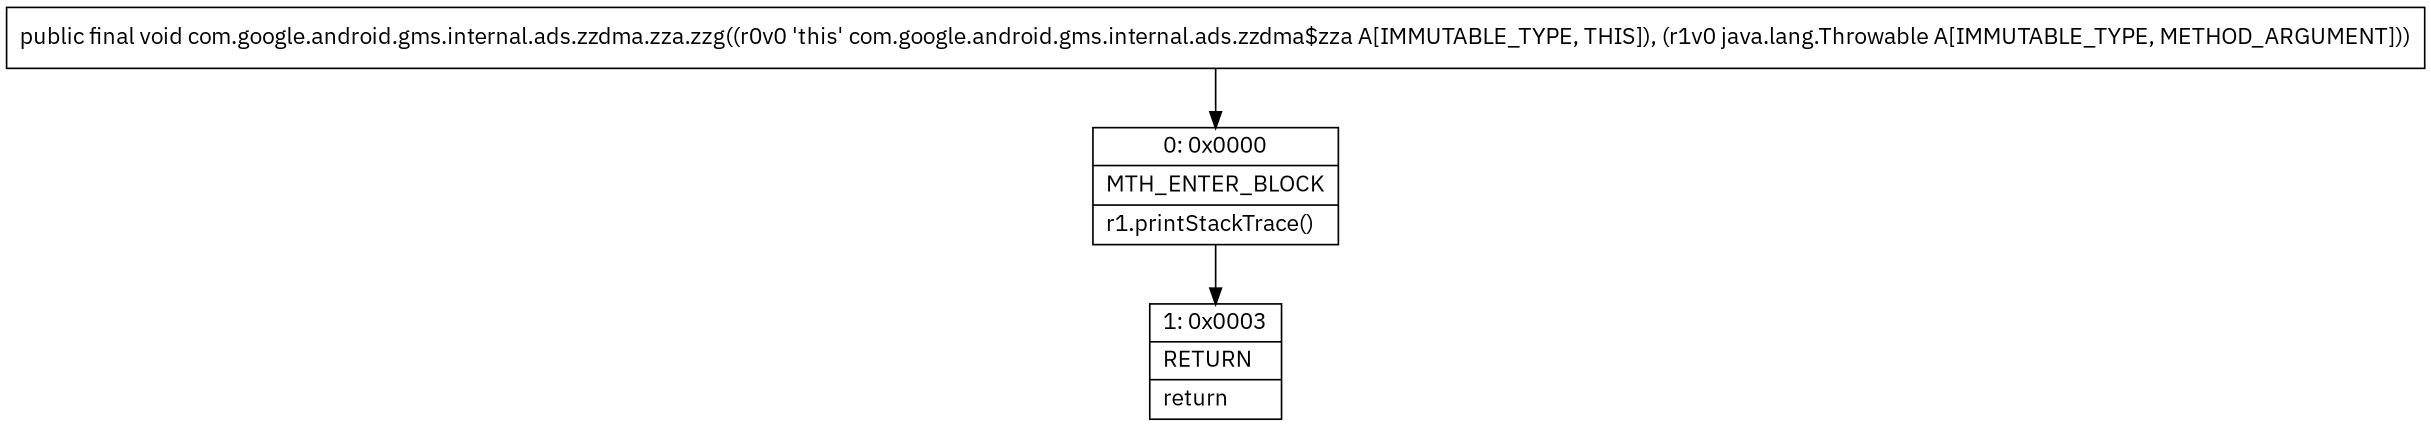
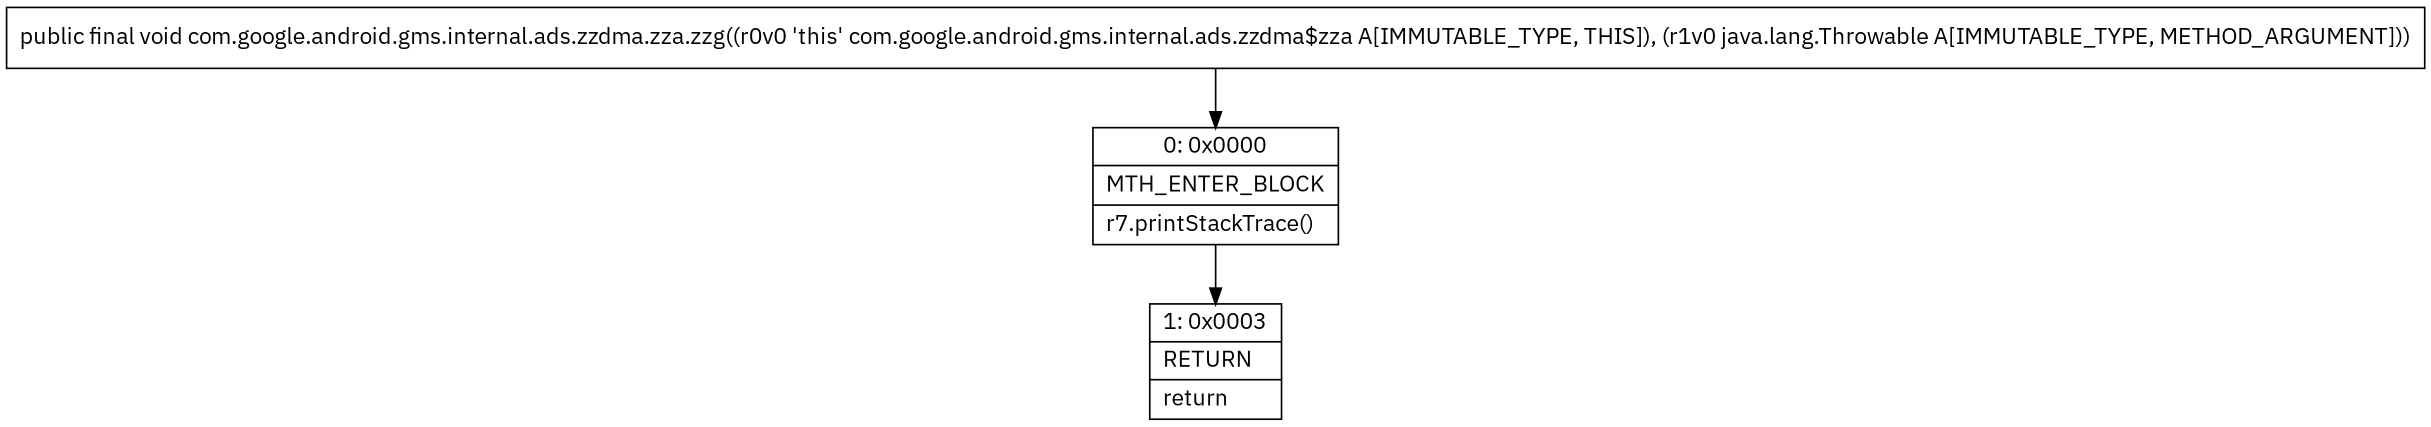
  digraph {
    fontname="IBM Plex Sans"
    node [shape=record fontname="IBM Plex Sans"]
    edge [fontname="IBM Plex Sans"]
-   n1 [label="{0\:\ 0x0000|MTH_ENTER_BLOCK\l|r1.printStackTrace()\l}"]
+   n1 [label="{0\:\ 0x0000|MTH_ENTER_BLOCK\l|r7.printStackTrace()\l}"]
    n2 [label="{1\:\ 0x0003|RETURN\l|return\l}"]
    n3 [label="{public final void com.google.android.gms.internal.ads.zzdma.zza.zzg((r0v0 'this' com.google.android.gms.internal.ads.zzdma$zza A[IMMUTABLE_TYPE, THIS]), (r1v0 java.lang.Throwable A[IMMUTABLE_TYPE, METHOD_ARGUMENT])) }"]
    n1 -> n2
    n3 -> n1
  }
